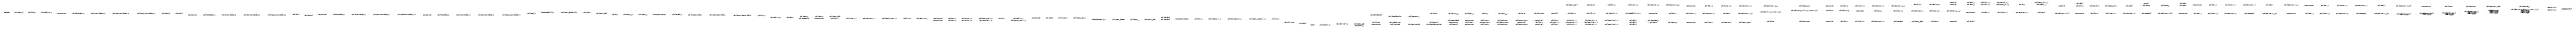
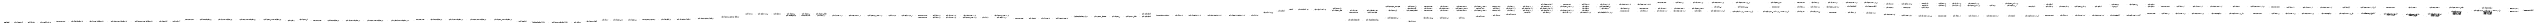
  digraph {
    rankdir=LR
    n1 [label="(<operator>.assignment,v5 = a5)"]
    n2 [label="(<operator>.and,a5 & 0x980)"]
    n3 [label="(<operator>.notEquals,(a5 & 0x980) != 0)"]
    n4 [label="(UNKNOWN,_QWORD *,_QWORD *)"]
    n5 [label="(cache_scan_free,cache_scan_free(a1, a2, a3, v5))"]
    n6 [label="(<operator>.addition,dnsmasq_daemon + 456)"]
    n7 [label="(<operator>.assignment,v10 = cache_scan_free(a1, a2, a3, v5))"]
    n8 [label="(<operator>.assignment,v8 = *(_QWORD *)(dnsmasq_daemon + 456))"]
    n9 [label="(<operator>.assignment,v9 = a4)"]
    n10 [label="(<operator>.lessThan,v8 < a4)"]
    n11 [label="(<operator>.indirection,*(_QWORD *)(dnsmasq_daemon + 456))"]
    n12 [label="(<operator>.cast,(_QWORD *)(dnsmasq_daemon + 456))"]
    n13 [label="(UNKNOWN,_QWORD *,_QWORD *)"]
    n14 [label="(<operator>.logicalNot,!v8)"]
    n15 [label="(<operator>.addition,dnsmasq_daemon + 456)"]
    n16 [label="(<operator>.assignment,v9 = a4)"]
    n17 [label="(UNKNOWN,_QWORD *,_QWORD *)"]
    n18 [label="(<operator>.assignment,v9 = *(_QWORD *)(dnsmasq_daemon + 456))"]
    n19 [label="(<operator>.indirection,*(_QWORD *)(dnsmasq_daemon + 456))"]
    n20 [label="(<operator>.cast,(_QWORD *)(dnsmasq_daemon + 456))"]
    n21 [label="(<operator>.addition,dnsmasq_daemon + 448)"]
    n22 [label="(<operator>.greaterThan,*(_QWORD *)(dnsmasq_daemon + 448) > v9)"]
    n23 [label="(UNKNOWN,_QWORD *,_QWORD *)"]
    n24 [label="(<operator>.assignment,a4 = v9)"]
    n25 [label="(<operator>.addition,dnsmasq_daemon + 448)"]
    n26 [label="(<operator>.indirection,*(_QWORD *)(dnsmasq_daemon + 448))"]
    n27 [label="(<operator>.cast,(_QWORD *)(dnsmasq_daemon + 448))"]
    n28 [label="(<operator>.assignment,v9 = *(_QWORD *)(dnsmasq_daemon + 448))"]
    n29 [label="(<operator>.indirection,*(_QWORD *)(dnsmasq_daemon + 448))"]
    n30 [label="(<operator>.cast,(_QWORD *)(dnsmasq_daemon + 448))"]
    n31 [label="(<operator>.logicalNot,!v10)"]
    n32 [label="(<operator>.assignment,v11 = cache_tail)"]
    n33 [label="(<operator>.and,v5 & 0x180)"]
    n34 [label="(<operator>.and,v5 & 4)"]
    n35 [label="(<operator>.assignment,insert_error = 1)"]
    n36 [label="(<operator>.equals,(v5 & 0x180) == 0)"]
    n37 [label="(<operator>.assignment,v12 = v5 & 4)"]
    n38 [label="(<operator>.assignment,v13 = 0)"]
    n39 [label="(UNKNOWN,unsigned __int16 *,unsigned __int16 *)"]
    n40 [label="(<operator>.addition,cache_tail + 52)"]
    n41 [label="(<operator>.assignment,v14 = *(unsigned __int16 *)(cache_tail + 52))"]
    n42 [label="(<operator>.and,v14 & 0xC)"]
    n43 [label="(<operator>.notEquals,(v14 & 0xC) != 0)"]
    n44 [label="(<operator>.indirection,*(unsigned __int16 *)(cache_tail + 52))"]
    n45 [label="(<operator>.cast,(unsigned __int16 *)(cache_tail + 52))"]
    n46 [label="(<operator>.logicalNot,!v13)"]
    n47 [label="(<operator>.logicalNot,!a1)"]
    n48 [label="(<operator>.indirectIndexAccess,v25[0])"]
    n49 [label="(<operator>.assignment,v13 = 0)"]
    n50 [label="(<operator>.logicalNot,!cache_insert_warned)"]
    n51 [label="(<operator>.logicalOr,!a1 || strlen(a1) < 0x32)"]
    n52 [label="(strlen,strlen(a1))"]
    n53 [label="(UNKNOWN,_OWORD *,_OWORD *)"]
    n54 [label="(<operator>.assignment,v12 = 1)"]
    n55 [label="(<operator>.assignment,cache_insert_warned = 1)"]
    n56 [label="(<operator>.assignment,v25[0] = *(_OWORD *)(v11 + 24))"]
    n57 [label="(<operator>.and,v14 & 0x200)"]
    n58 [label="(<operator>.notEquals,(v14 & 0x200) != 0)"]
    n59 [label="(<operator>.addition,v11 + 24)"]
    n60 [label="(<operator>.indirection,*(_OWORD *)(v11 + 24))"]
    n61 [label="(<operator>.cast,(_OWORD *)(v11 + 24))"]
    n62 [label="(UNKNOWN,_QWORD **,_QWORD **)"]
    n63 [label="(UNKNOWN,_QWORD *,_QWORD *)"]
    n64 [label="(<operator>.addition,v11 + 56)"]
    n65 [label="(<operator>.addition,v11 + 56)"]
    n66 [label="(<operator>.assignment,v15 = *(_QWORD **)(v11 + 56))"]
    n67 [label="(cache_scan_free,cache_scan_free(v15, v25, a3, v14))"]
    n68 [label="(<operator>.preIncrement,++cache_live_freed)"]
    n69 [label="(<operator>.indirection,*(_QWORD **)(v11 + 56))"]
    n70 [label="(<operator>.cast,(_QWORD **)(v11 + 56))"]
    n71 [label="(<operator>.assignment,v15 = (_QWORD *)(v11 + 56))"]
    n72 [label="(<operator>.and,v14 & 2)"]
    n73 [label="(<operator>.notEquals,(v14 & 2) != 0)"]
    n74 [label="(<operator>.cast,(_QWORD *)(v11 + 56))"]
    n75 [label="(UNKNOWN,_QWORD *,_QWORD *)"]
    n76 [label="(<operator>.indirection,*v15)"]
    n77 [label="(<operator>.assignment,v15 = (_QWORD *)*v15)"]
    n78 [label="(<operator>.cast,(_QWORD *)*v15)"]
    n79 [label="(<operator>.assignment,v13 = 1)"]
    n80 [label="(<operator>.assignment,v11 = cache_tail)"]
    n81 [label="(<operator>.logicalNot,!cache_tail)"]
    n82 [label="(UNKNOWN,unsigned __int16 *,unsigned __int16 *)"]
    n83 [label="(<operator>.addition,v11 + 52)"]
    n84 [label="(<operator>.assignment,v11 = cache_tail)"]
    n85 [label="(<operator>.logicalNot,!cache_tail)"]
    n86 [label="(<operator>.assignment,v14 = *(unsigned __int16 *)(v11 + 52))"]
    n87 [label="(<operator>.and,v14 & 0xC)"]
    n88 [label="(<operator>.equals,(v14 & 0xC) == 0)"]
    n89 [label="(<operator>.indirection,*(unsigned __int16 *)(v11 + 52))"]
    n90 [label="(<operator>.cast,(unsigned __int16 *)(v11 + 52))"]
    n91 [label="(<operator>.assignment,v17 = a2)"]
    n92 [label="(<operator>.assignment,v16 = big_free)"]
    n93 [label="(UNKNOWN,_QWORD *,_QWORD *)"]
    n94 [label="(UNKNOWN,_QWORD *,_QWORD *)"]
    n95 [label="(<operator>.and,v5 & 0x5000)"]
    n96 [label="(<operator>.lessThan,strlen(a1) < 0x32)"]
    n97 [label="(<operator>.cast,(_QWORD *)v11)"]
    n98 [label="(<operator>.assignment,v18 = *(_QWORD *)v11)"]
    n99 [label="(UNKNOWN,__int64 **,__int64 **)"]
    n100 [label="(<operator>.addition,v11 + 8)"]
    n101 [label="(<operator>.indirection,*(_QWORD *)v11)"]
    n102 [label="(<operator>.assignment,v19 = *(__int64 **)(v11 + 8))"]
    n103 [label="(<operator>.logicalNot,!v19)"]
    n104 [label="(<operator>.assignment,cache_head = v18)"]
    n105 [label="(<operator>.indirection,*v19)"]
    n106 [label="(<operator>.indirection,*(__int64 **)(v11 + 8))"]
    n107 [label="(<operator>.cast,(__int64 **)(v11 + 8))"]
    n108 [label="(<operator>.equals,v18 == 0)"]
    n109 [label="(<operator>.assignment,*v19 = v18)"]
    n110 [label="(<operator>.cast,(_QWORD *)big_free)"]
    n111 [label="(<operator>.or,bignames_left | v5 & 0x5000)"]
    n112 [label="(<operator>.assignment,big_free = *(_QWORD *)big_free)"]
    n113 [label="(<operator>.assignment,v17 = a2)"]
    n114 [label="(UNKNOWN,_QWORD *,_QWORD *)"]
-   n115 [label="(<operator>.indirection,*(_QWORD *)big_free)"]
    n116 [label="(<operator>.cast,(_QWORD *)v11)"]
    n117 [label="(<operator>.assignment,v18 = *(_QWORD *)v11)"]
    n118 [label="(UNKNOWN,__int64 **,__int64 **)"]
    n119 [label="(<operator>.addition,v11 + 8)"]
    n120 [label="(<operator>.indirection,*(_QWORD *)v11)"]
    n121 [label="(<operator>.assignment,v19 = *(__int64 **)(v11 + 8))"]
    n122 [label="(<operator>.logicalNot,!v19)"]
    n123 [label="(<operator>.indirection,*(__int64 **)(v11 + 8))"]
    n124 [label="(<operator>.cast,(__int64 **)(v11 + 8))"]
    n125 [label="(<operator>.assignment,v21 = v18 == 0)"]
    n126 [label="(UNKNOWN,_QWORD *,_QWORD *)"]
    n127 [label="(<operator>.cast,(_QWORD *)v11)"]
    n128 [label="(<operator>.assignment,v18 = *(_QWORD *)v11)"]
    n129 [label="(<operator>.indirection,*(_QWORD *)v11)"]
    n130 [label="(UNKNOWN,__int64 *,__int64 *)"]
    n131 [label="(<operator>.addition,v18 + 8)"]
    n132 [label="(<operator>.assignment,v22 = (__int64 *)(v18 + 8))"]
    n133 [label="(<operator>.addressOf,&cache_tail)"]
    n134 [label="(<operator>.indirection,*v22)"]
    n135 [label="(<operator>.assignment,v22 = &cache_tail)"]
    n136 [label="(UNKNOWN,__int64,__int64)"]
    n137 [label="(<operator>.cast,(__int64 *)(v18 + 8))"]
    n138 [label="(<operator>.assignment,*v22 = (__int64)v19)"]
    n139 [label="(UNKNOWN,_WORD *,_WORD *)"]
    n140 [label="(<operator>.addition,v11 + 52)"]
    n141 [label="(<operator>.cast,(__int64)v19)"]
    n142 [label="(<operator>.assignment,*(_WORD *)(v11 + 52) = v5)"]
    n143 [label="(UNKNOWN,_QWORD *,_QWORD *)"]
    n144 [label="(<operator>.and,v5 & 0x200)"]
    n145 [label="(<operator>.addition,v11 + 56)"]
    n146 [label="(<operator>.notEquals,(v5 & 0x200) != 0)"]
    n147 [label="(<operator>.indirection,*(_WORD *)(v11 + 52))"]
    n148 [label="(<operator>.cast,(_WORD *)(v11 + 52))"]
    n149 [label="(<operator>.assignment,*(_QWORD *)(v11 + 56) = v16)"]
    n150 [label="(<operators>.assignmentOr,v5 |= 0x200u)"]
    n151 [label="(UNKNOWN,_WORD *,_WORD *)"]
    n152 [label="(<operator>.indirection,*(_QWORD *)(v11 + 56))"]
    n153 [label="(<operator>.cast,(_QWORD *)(v11 + 56))"]
    n154 [label="(<operator>.addition,v11 + 52)"]
    n155 [label="(<operator>.assignment,*(_WORD *)(v11 + 52) = v5)"]
    n156 [label="(<operator>.indirection,*(_WORD *)(v11 + 52))"]
    n157 [label="(<operator>.cast,(_WORD *)(v11 + 52))"]
    n158 [label="(UNKNOWN,char **,char **)"]
    n159 [label="(UNKNOWN,char *,char *)"]
    n160 [label="(<operator>.addition,v11 + 56)"]
    n161 [label="(<operator>.addition,v11 + 56)"]
    n162 [label="(<operator>.assignment,v23 = *(char **)(v11 + 56))"]
    n163 [label="(<operator>.logicalNot,!a1)"]
    n164 [label="(<operator>.indirection,*v23)"]
    n165 [label="(strcpy,strcpy(v23, a1))"]
    n166 [label="(<operator>.indirection,*(char **)(v11 + 56))"]
    n167 [label="(<operator>.cast,(char **)(v11 + 56))"]
    n168 [label="(<operator>.assignment,v23 = (char *)(v11 + 56))"]
    n169 [label="(<operator>.and,v5 & 2)"]
    n170 [label="(<operator>.notEquals,(v5 & 2) != 0)"]
    n171 [label="(<operator>.cast,(char *)(v11 + 56))"]
    n172 [label="(UNKNOWN,char **,char **)"]
    n173 [label="(<operator>.cast,(char **)v23)"]
    n174 [label="(<operator>.assignment,v23 = *(char **)v23)"]
    n175 [label="(<operator>.logicalNot,!a1)"]
    n176 [label="(<operator>.indirection,*(char **)v23)"]
    n177 [label="(<operator>.assignment,*v23 = 0)"]
    n178 [label="(<operator>.logicalNot,!v17)"]
    n179 [label="(<operator>.logicalNot,!v17)"]
    n180 [label="(UNKNOWN,_QWORD *,_QWORD *)"]
    n181 [label="(UNKNOWN,_OWORD *,_OWORD *)"]
    n182 [label="(<operator>.addition,v11 + 40)"]
    n183 [label="(<operator>.addition,v11 + 24)"]
    n184 [label="(<operator>.assignment,*(_QWORD *)(v11 + 40) = a3 + a4)"]
    n185 [label="(UNKNOWN,_QWORD *,_QWORD *)"]
    n186 [label="(<operator>.cast,(_QWORD *)v11)"]
    n187 [label="(<operator>.indirection,*(_QWORD *)(v11 + 40))"]
    n188 [label="(<operator>.addition,a3 + a4)"]
    n189 [label="(<operator>.cast,(_QWORD *)(v11 + 40))"]
    n190 [label="(<operator>.assignment,*(_QWORD *)v11 = new_chain)"]
    n191 [label="(<operator>.assignment,new_chain = v11)"]
    n192 [label="(RETURN,return v11;,return v11;)"]
    n193 [label="(<operator>.indirection,*(_QWORD *)v11)"]
    n194 [label="(METHOD_RETURN,__int64 __fastcall)"]
    n195 [label="(<operator>.assignment,*(_OWORD *)(v11 + 24) = *v17)"]
    n196 [label="(<operator>.indirection,*(_OWORD *)(v11 + 24))"]
    n197 [label="(<operator>.indirection,*v17)"]
    n198 [label="(<operator>.cast,(_OWORD *)(v11 + 24))"]
    n199 [label="(<operator>.assignment,v17 = a2)"]
    n200 [label="(<operator>.preDecrement,--bignames_left)"]
    n201 [label="(UNKNOWN,_QWORD *,_QWORD *)"]
    n202 [label="(<operator>.cast,(_QWORD *)v11)"]
    n203 [label="(<operator>.assignment,v18 = *(_QWORD *)v11)"]
    n204 [label="(UNKNOWN,__int64 **,__int64 **)"]
    n205 [label="(<operator>.addition,v11 + 8)"]
    n206 [label="(<operator>.indirection,*(_QWORD *)v11)"]
    n207 [label="(<operator>.assignment,v19 = *(__int64 **)(v11 + 8))"]
    n208 [label="(<operator>.logicalNot,!v19)"]
    n209 [label="(<operator>.indirection,*(__int64 **)(v11 + 8))"]
    n210 [label="(<operator>.cast,(__int64 **)(v11 + 8))"]
    n211 [label="(<operator>.assignment,v11 = v10)"]
    n212 [label="(<operator>.and,v5 & 8)"]
    n213 [label="(<operator>.equals,(v5 & 8) == 0)"]
    n214 [label="(<operator>.and,v5 & 0x80u)"]
    n215 [label="(<operator>.equals,(v5 & 0x80u) == 0)"]
    n216 [label="(<operator>.logicalAnd,((v5 & 0x80u) == 0 || *(char *)(v10 + 52) >= 0 || *(_DWORD *)(v10 + 24) != *a2)\n    && ((v5 & 0x100) == 0\n     || (*(_BYTE *)(v10 + 53) & 1) == 0\n     || *(_DWORD *)(v10 + 24) != *a2\n     || *(_DWORD *)(v10 + 28) != a2[1]\n     || *(_DWORD *)(v10 + 32) != a2[2]\n     || *(_DWORD *)(v10 + 36) != a2[3]))"]
    n217 [label="(RETURN,return v11;,return v11;)"]
    n218 [label="(<operator>.logicalOr,(v5 & 0x80u) == 0 || *(char *)(v10 + 52) >= 0 || *(_DWORD *)(v10 + 24) != *a2)"]
    n219 [label="(<operator>.and,v5 & 0x100)"]
    n220 [label="(<operator>.equals,(v5 & 0x100) == 0)"]
    n221 [label="(UNKNOWN,char *,char *)"]
    n222 [label="(<operator>.addition,v10 + 52)"]
    n223 [label="(<operator>.logicalOr,*(char *)(v10 + 52) >= 0 || *(_DWORD *)(v10 + 24) != *a2)"]
    n224 [label="(<operator>.greaterEqualsThan,*(char *)(v10 + 52) >= 0)"]
    n225 [label="(UNKNOWN,_DWORD *,_DWORD *)"]
    n226 [label="(<operator>.addition,v10 + 24)"]
    n227 [label="(<operator>.indirection,*(char *)(v10 + 52))"]
    n228 [label="(<operator>.cast,(char *)(v10 + 52))"]
    n229 [label="(<operator>.notEquals,*(_DWORD *)(v10 + 24) != *a2)"]
    n230 [label="(<operator>.indirection,*(_DWORD *)(v10 + 24))"]
    n231 [label="(<operator>.indirection,*a2)"]
    n232 [label="(<operator>.cast,(_DWORD *)(v10 + 24))"]
    n233 [label="(<operator>.logicalOr,(v5 & 0x100) == 0\n     || (*(_BYTE *)(v10 + 53) & 1) == 0\n     || *(_DWORD *)(v10 + 24) != *a2\n     || *(_DWORD *)(v10 + 28) != a2[1]\n     || *(_DWORD *)(v10 + 32) != a2[2]\n     || *(_DWORD *)(v10 + 36) != a2[3])"]
    n234 [label="(UNKNOWN,_WORD *,_BYTE *)"]
    n235 [label="(<operator>.addition,v10 + 53)"]
    n236 [label="(<operator>.logicalOr,(*(_BYTE *)(v10 + 53) & 1) == 0\n     || *(_DWORD *)(v10 + 24) != *a2\n     || *(_DWORD *)(v10 + 28) != a2[1]\n     || *(_DWORD *)(v10 + 32) != a2[2]\n     || *(_DWORD *)(v10 + 36) != a2[3])"]
    n237 [label="(<operator>.equals,(*(_BYTE *)(v10 + 53) & 1) == 0)"]
    n238 [label="(UNKNOWN,_DWORD *,_DWORD *)"]
    n239 [label="(<operator>.addition,v10 + 24)"]
    n240 [label="(<operator>.and,*(_BYTE *)(v10 + 53) & 1)"]
    n241 [label="(<operator>.indirection,*(_BYTE *)(v10 + 53))"]
    n242 [label="(<operator>.cast,(_BYTE *)(v10 + 53))"]
    n243 [label="(<operator>.logicalOr,*(_DWORD *)(v10 + 24) != *a2\n     || *(_DWORD *)(v10 + 28) != a2[1]\n     || *(_DWORD *)(v10 + 32) != a2[2]\n     || *(_DWORD *)(v10 + 36) != a2[3])"]
    n244 [label="(<operator>.notEquals,*(_DWORD *)(v10 + 24) != *a2)"]
    n245 [label="(UNKNOWN,_DWORD *,_DWORD *)"]
    n246 [label="(<operator>.addition,v10 + 28)"]
    n247 [label="(<operator>.indirection,*(_DWORD *)(v10 + 24))"]
    n248 [label="(<operator>.indirection,*a2)"]
    n249 [label="(<operator>.cast,(_DWORD *)(v10 + 24))"]
    n250 [label="(<operator>.logicalOr,*(_DWORD *)(v10 + 28) != a2[1]\n     || *(_DWORD *)(v10 + 32) != a2[2]\n     || *(_DWORD *)(v10 + 36) != a2[3])"]
    n251 [label="(<operator>.notEquals,*(_DWORD *)(v10 + 28) != a2[1])"]
    n252 [label="(UNKNOWN,_DWORD *,_DWORD *)"]
    n253 [label="(<operator>.addition,v10 + 32)"]
    n254 [label="(<operator>.indirection,*(_DWORD *)(v10 + 28))"]
    n255 [label="(<operator>.indirectIndexAccess,a2[1])"]
    n256 [label="(<operator>.cast,(_DWORD *)(v10 + 28))"]
    n257 [label="(<operator>.logicalOr,*(_DWORD *)(v10 + 32) != a2[2]\n     || *(_DWORD *)(v10 + 36) != a2[3])"]
    n258 [label="(<operator>.notEquals,*(_DWORD *)(v10 + 32) != a2[2])"]
    n259 [label="(UNKNOWN,_DWORD *,_DWORD *)"]
    n260 [label="(<operator>.addition,v10 + 36)"]
    n261 [label="(<operator>.indirection,*(_DWORD *)(v10 + 32))"]
    n262 [label="(<operator>.indirectIndexAccess,a2[2])"]
    n263 [label="(<operator>.cast,(_DWORD *)(v10 + 32))"]
    n264 [label="(<operator>.notEquals,*(_DWORD *)(v10 + 36) != a2[3])"]
    n265 [label="(<operator>.indirection,*(_DWORD *)(v10 + 36))"]
    n266 [label="(<operator>.indirectIndexAccess,a2[3])"]
    n267 [label="(<operator>.cast,(_DWORD *)(v10 + 36))"]
    n268 [label="(METHOD,cache_freed)"]
    n1 -> n2
    n2 -> n3
    n3 -> n4
    n3 -> n5
    n4 -> n6
    n5 -> n7
    n6 -> n12
    n7 -> n31
    n8 -> n9
    n9 -> n10
    n10 -> n13
    n10 -> n14
    n11 -> n8
    n12 -> n11
    n13 -> n15
    n14 -> n16
    n14 -> n17
    n15 -> n20
    n16 -> n17
    n17 -> n21
    n18 -> n14
    n19 -> n18
    n20 -> n19
    n21 -> n27
    n22 -> n23
    n22 -> n24
    n23 -> n25
    n24 -> n5
    n25 -> n30
    n26 -> n22
    n27 -> n26
    n28 -> n24
    n29 -> n28
    n30 -> n29
    n31 -> n32
    n31 -> n33
    n32 -> n34
    n32 -> n35
    n33 -> n36
    n34 -> n37
    n35 -> n33
    n36 -> n35
    n36 -> n211
    n37 -> n38
    n38 -> n39
    n39 -> n40
    n40 -> n45
    n41 -> n42
    n42 -> n43
    n43 -> n46
    n43 -> n47
    n44 -> n41
    n45 -> n44
    n46 -> n48
    n46 -> n49
    n46 -> n50
    n47 -> n51
    n47 -> n52
    n48 -> n53
    n49 -> n54
    n50 -> n35
    n50 -> n55
    n51 -> n91
    n51 -> n92
    n52 -> n96
    n53 -> n59
    n54 -> n84
    n55 -> n35
    n56 -> n57
    n57 -> n58
    n58 -> n62
    n58 -> n63
    n59 -> n61
    n60 -> n56
    n61 -> n60
    n62 -> n64
    n63 -> n65
    n64 -> n70
    n65 -> n74
    n66 -> n67
    n67 -> n68
    n68 -> n79
    n69 -> n66
    n70 -> n69
    n71 -> n72
    n72 -> n73
    n73 -> n67
    n73 -> n75
    n74 -> n71
    n75 -> n76
    n76 -> n78
    n77 -> n67
    n78 -> n77
    n79 -> n80
    n80 -> n81
    n81 -> n35
    n81 -> n82
    n82 -> n83
    n83 -> n90
    n84 -> n85
    n85 -> n35
    n85 -> n82
    n86 -> n87
    n87 -> n88
    n88 -> n46
    n88 -> n47
    n89 -> n86
    n90 -> n89
    n91 -> n93
    n92 -> n94
    n92 -> n95
    n93 -> n97
    n94 -> n110
    n95 -> n111
    n96 -> n51
    n97 -> n101
    n98 -> n99
    n99 -> n100
    n100 -> n107
    n101 -> n98
    n102 -> n103
    n103 -> n104
    n103 -> n105
    n104 -> n108
    n105 -> n109
    n106 -> n102
    n107 -> n106
    n108 -> n125
    n109 -> n126
-   n110 -> n115
    n111 -> n35
    n111 -> n35
    n111 -> n199
    n112 -> n113
    n113 -> n114
    n114 -> n116
-   n115 -> n112
    n116 -> n120
    n117 -> n118
    n118 -> n119
    n119 -> n124
    n120 -> n117
    n121 -> n122
    n122 -> n104
    n122 -> n105
    n123 -> n121
    n124 -> n123
    n125 -> n130
    n126 -> n127
    n127 -> n129
    n128 -> n108
    n129 -> n128
    n130 -> n131
    n131 -> n137
    n132 -> n133
    n132 -> n134
    n133 -> n135
    n134 -> n136
    n135 -> n134
    n136 -> n141
    n137 -> n132
    n138 -> n139
    n139 -> n140
    n140 -> n148
    n142 -> n143
    n142 -> n144
    n143 -> n145
    n144 -> n146
    n145 -> n153
    n146 -> n158
    n146 -> n159
    n147 -> n142
    n148 -> n147
    n149 -> n150
    n150 -> n151
    n151 -> n154
    n152 -> n149
    n153 -> n152
    n154 -> n157
    n155 -> n144
    n156 -> n155
    n157 -> n156
    n158 -> n160
    n159 -> n161
    n160 -> n167
    n161 -> n171
    n162 -> n163
    n163 -> n164
    n163 -> n165
    n164 -> n177
    n165 -> n178
    n166 -> n162
    n167 -> n166
    n168 -> n169
    n169 -> n170
    n170 -> n163
    n170 -> n172
    n171 -> n168
    n172 -> n173
    n173 -> n176
    n174 -> n175
    n175 -> n164
    n175 -> n165
    n176 -> n174
    n177 -> n179
    n178 -> n180
    n178 -> n181
    n179 -> n180
    n179 -> n181
    n180 -> n182
    n181 -> n183
    n182 -> n189
    n183 -> n198
    n184 -> n185
    n185 -> n186
    n186 -> n193
    n187 -> n188
    n188 -> n184
    n189 -> n187
    n190 -> n191
    n191 -> n192
    n192 -> n194
    n193 -> n190
    n195 -> n180
    n196 -> n197
    n197 -> n195
    n198 -> n196
    n199 -> n93
    n199 -> n200
    n200 -> n201
    n201 -> n202
    n202 -> n206
    n203 -> n204
    n204 -> n205
    n205 -> n210
    n206 -> n203
    n207 -> n208
    n208 -> n104
    n208 -> n105
    n209 -> n207
    n210 -> n209
    n211 -> n212
    n212 -> n213
    n213 -> n35
    n213 -> n214
    n214 -> n215
    n215 -> n218
    n215 -> n221
    n216 -> n35
    n216 -> n217
    n217 -> n194
    n218 -> n216
    n218 -> n219
    n219 -> n220
    n220 -> n233
    n220 -> n234
    n221 -> n222
    n222 -> n228
    n223 -> n218
    n224 -> n223
    n224 -> n225
    n225 -> n226
    n226 -> n232
    n227 -> n224
    n228 -> n227
    n229 -> n223
    n230 -> n231
    n231 -> n229
    n232 -> n230
    n233 -> n216
    n234 -> n235
    n235 -> n242
    n236 -> n233
    n237 -> n236
    n237 -> n238
    n238 -> n239
    n239 -> n249
    n240 -> n237
    n241 -> n240
    n242 -> n241
    n243 -> n236
    n244 -> n243
    n244 -> n245
    n245 -> n246
    n246 -> n256
    n247 -> n248
    n248 -> n244
    n249 -> n247
    n250 -> n243
    n251 -> n250
    n251 -> n252
    n252 -> n253
    n253 -> n263
    n254 -> n255
    n255 -> n251
    n256 -> n254
    n257 -> n250
    n258 -> n257
    n258 -> n259
    n259 -> n260
    n260 -> n267
    n261 -> n262
    n262 -> n258
    n263 -> n261
    n264 -> n257
    n265 -> n266
    n266 -> n264
    n267 -> n265
    n268 -> n1
  }
